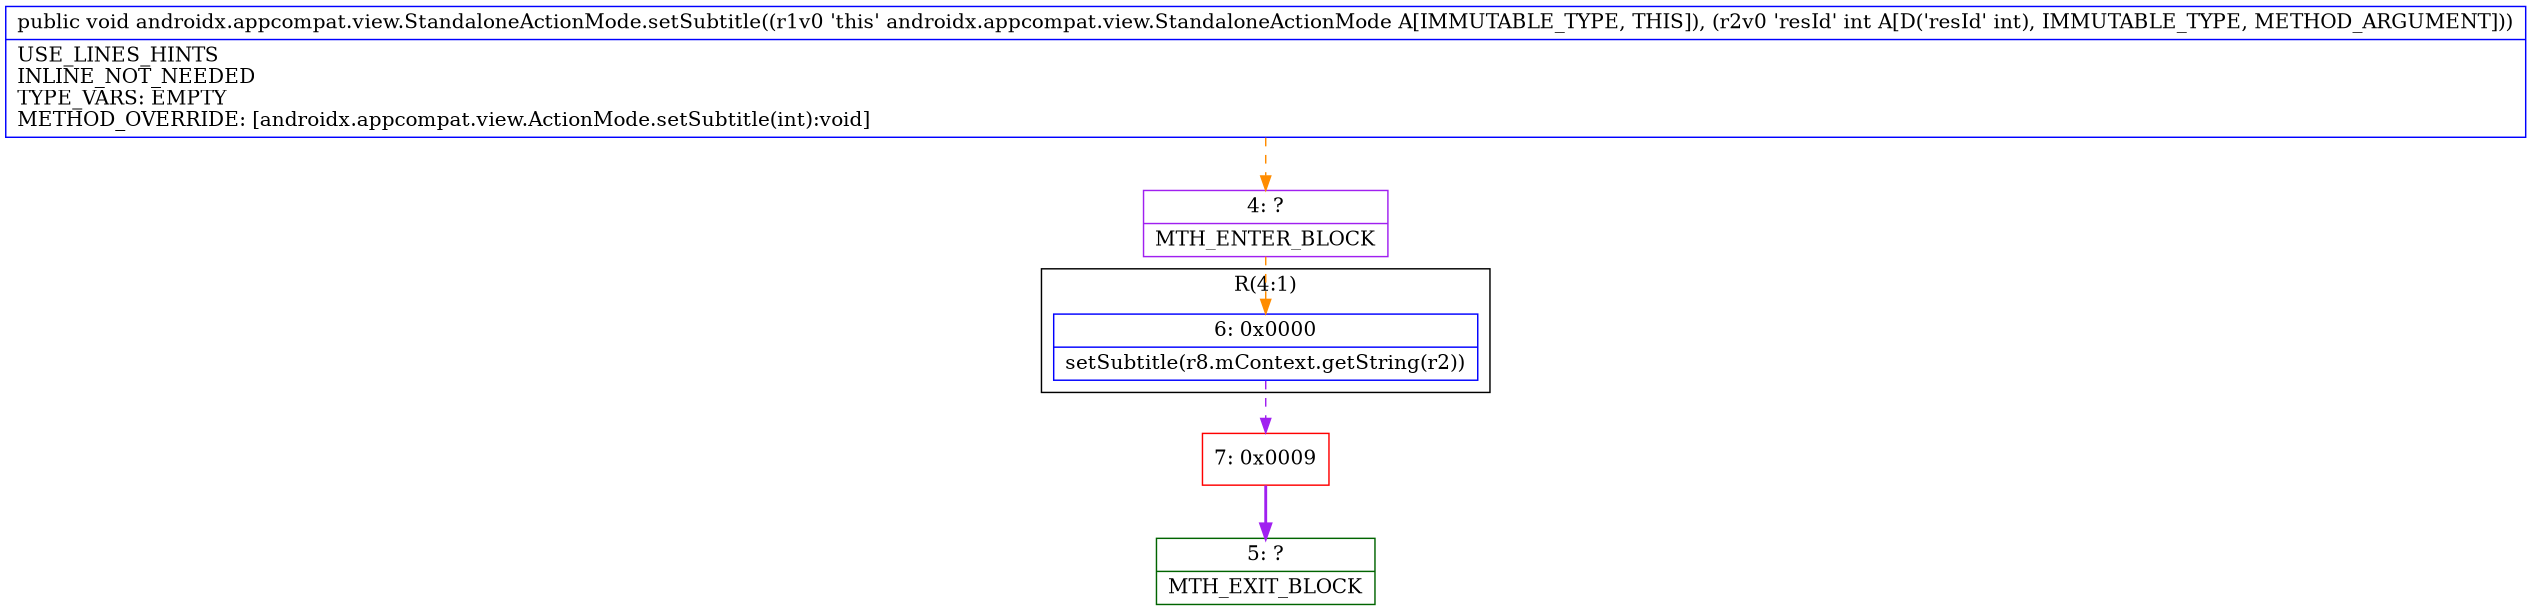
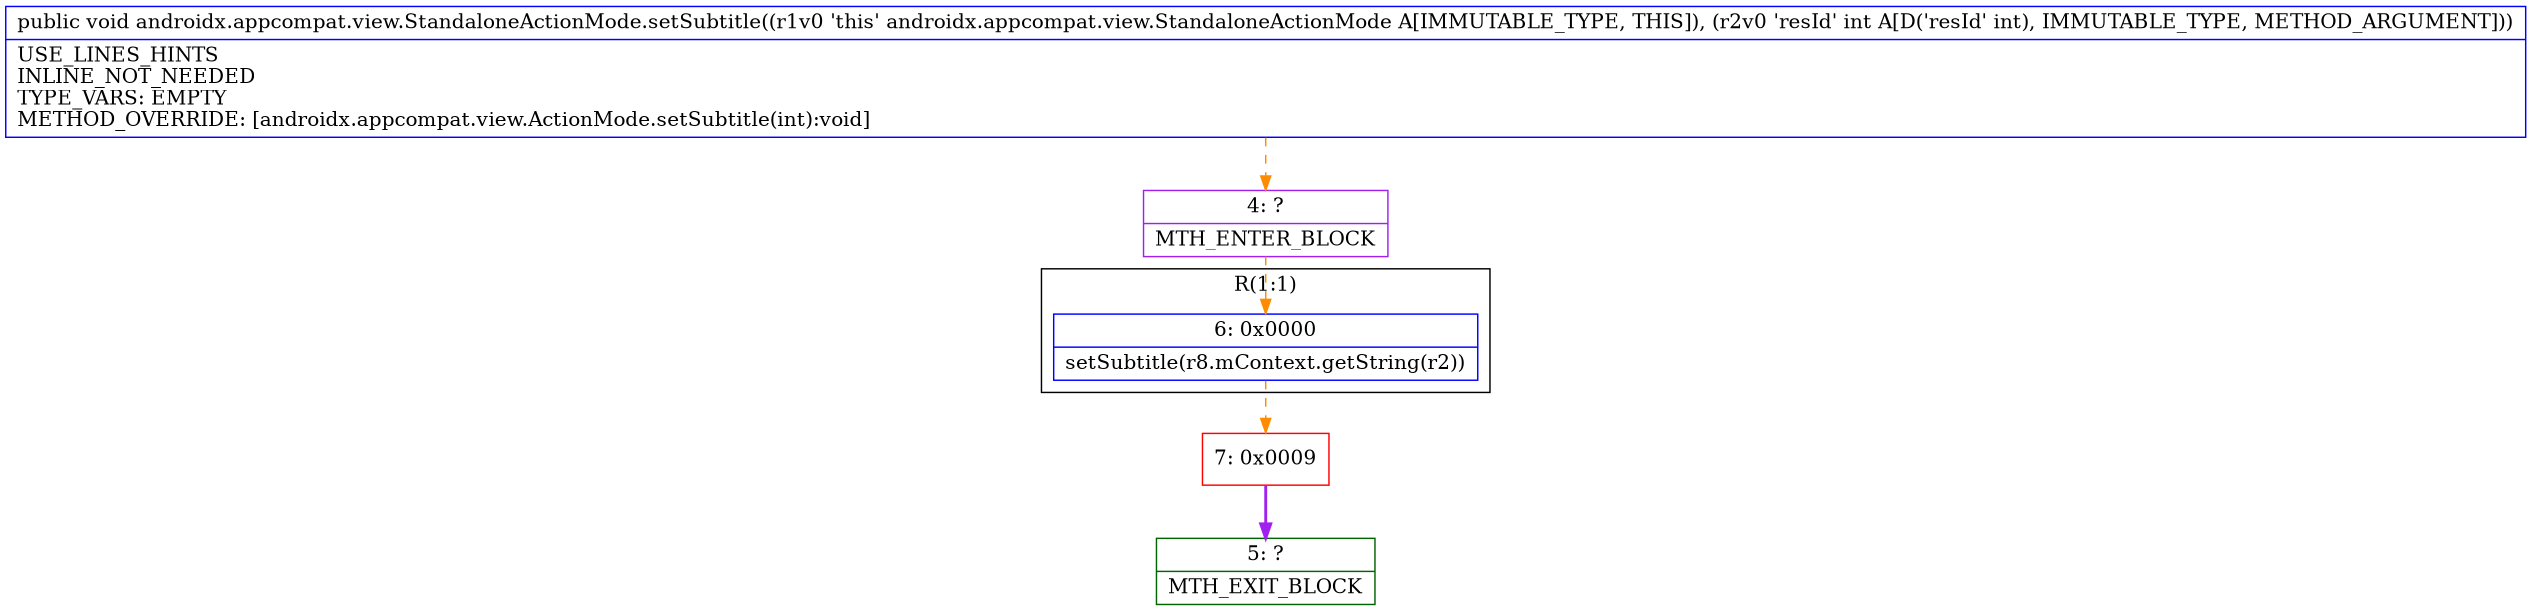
  digraph {
    node [color=blue shape=record]
    edge [color=purple style=dashed]
    n1 [label="{6\:\ 0x0000|setSubtitle(r8.mContext.getString(r2))\l}"]
    n2 [color=red label="{7\:\ 0x0009}"]
    n3 [color=darkgreen label="{5\:\ ?|MTH_EXIT_BLOCK\l}"]
    n4 [color=purple label="{4\:\ ?|MTH_ENTER_BLOCK\l}"]
    n5 [label="{public void androidx.appcompat.view.StandaloneActionMode.setSubtitle((r1v0 'this' androidx.appcompat.view.StandaloneActionMode A[IMMUTABLE_TYPE, THIS]), (r2v0 'resId' int A[D('resId' int), IMMUTABLE_TYPE, METHOD_ARGUMENT]))  | USE_LINES_HINTS\lINLINE_NOT_NEEDED\lTYPE_VARS: EMPTY\lMETHOD_OVERRIDE: [androidx.appcompat.view.ActionMode.setSubtitle(int):void]\l}"]
    subgraph cluster_1 {
-     label="R(4:1)"
+     label="R(1:1)"
      n1
    }
-   n1 -> n2
+   n1 -> n2 [color=darkorange]
    n2 -> n3 [style=bold]
    n4 -> n1 [color=darkorange]
    n5 -> n4 [color=darkorange]
  }
